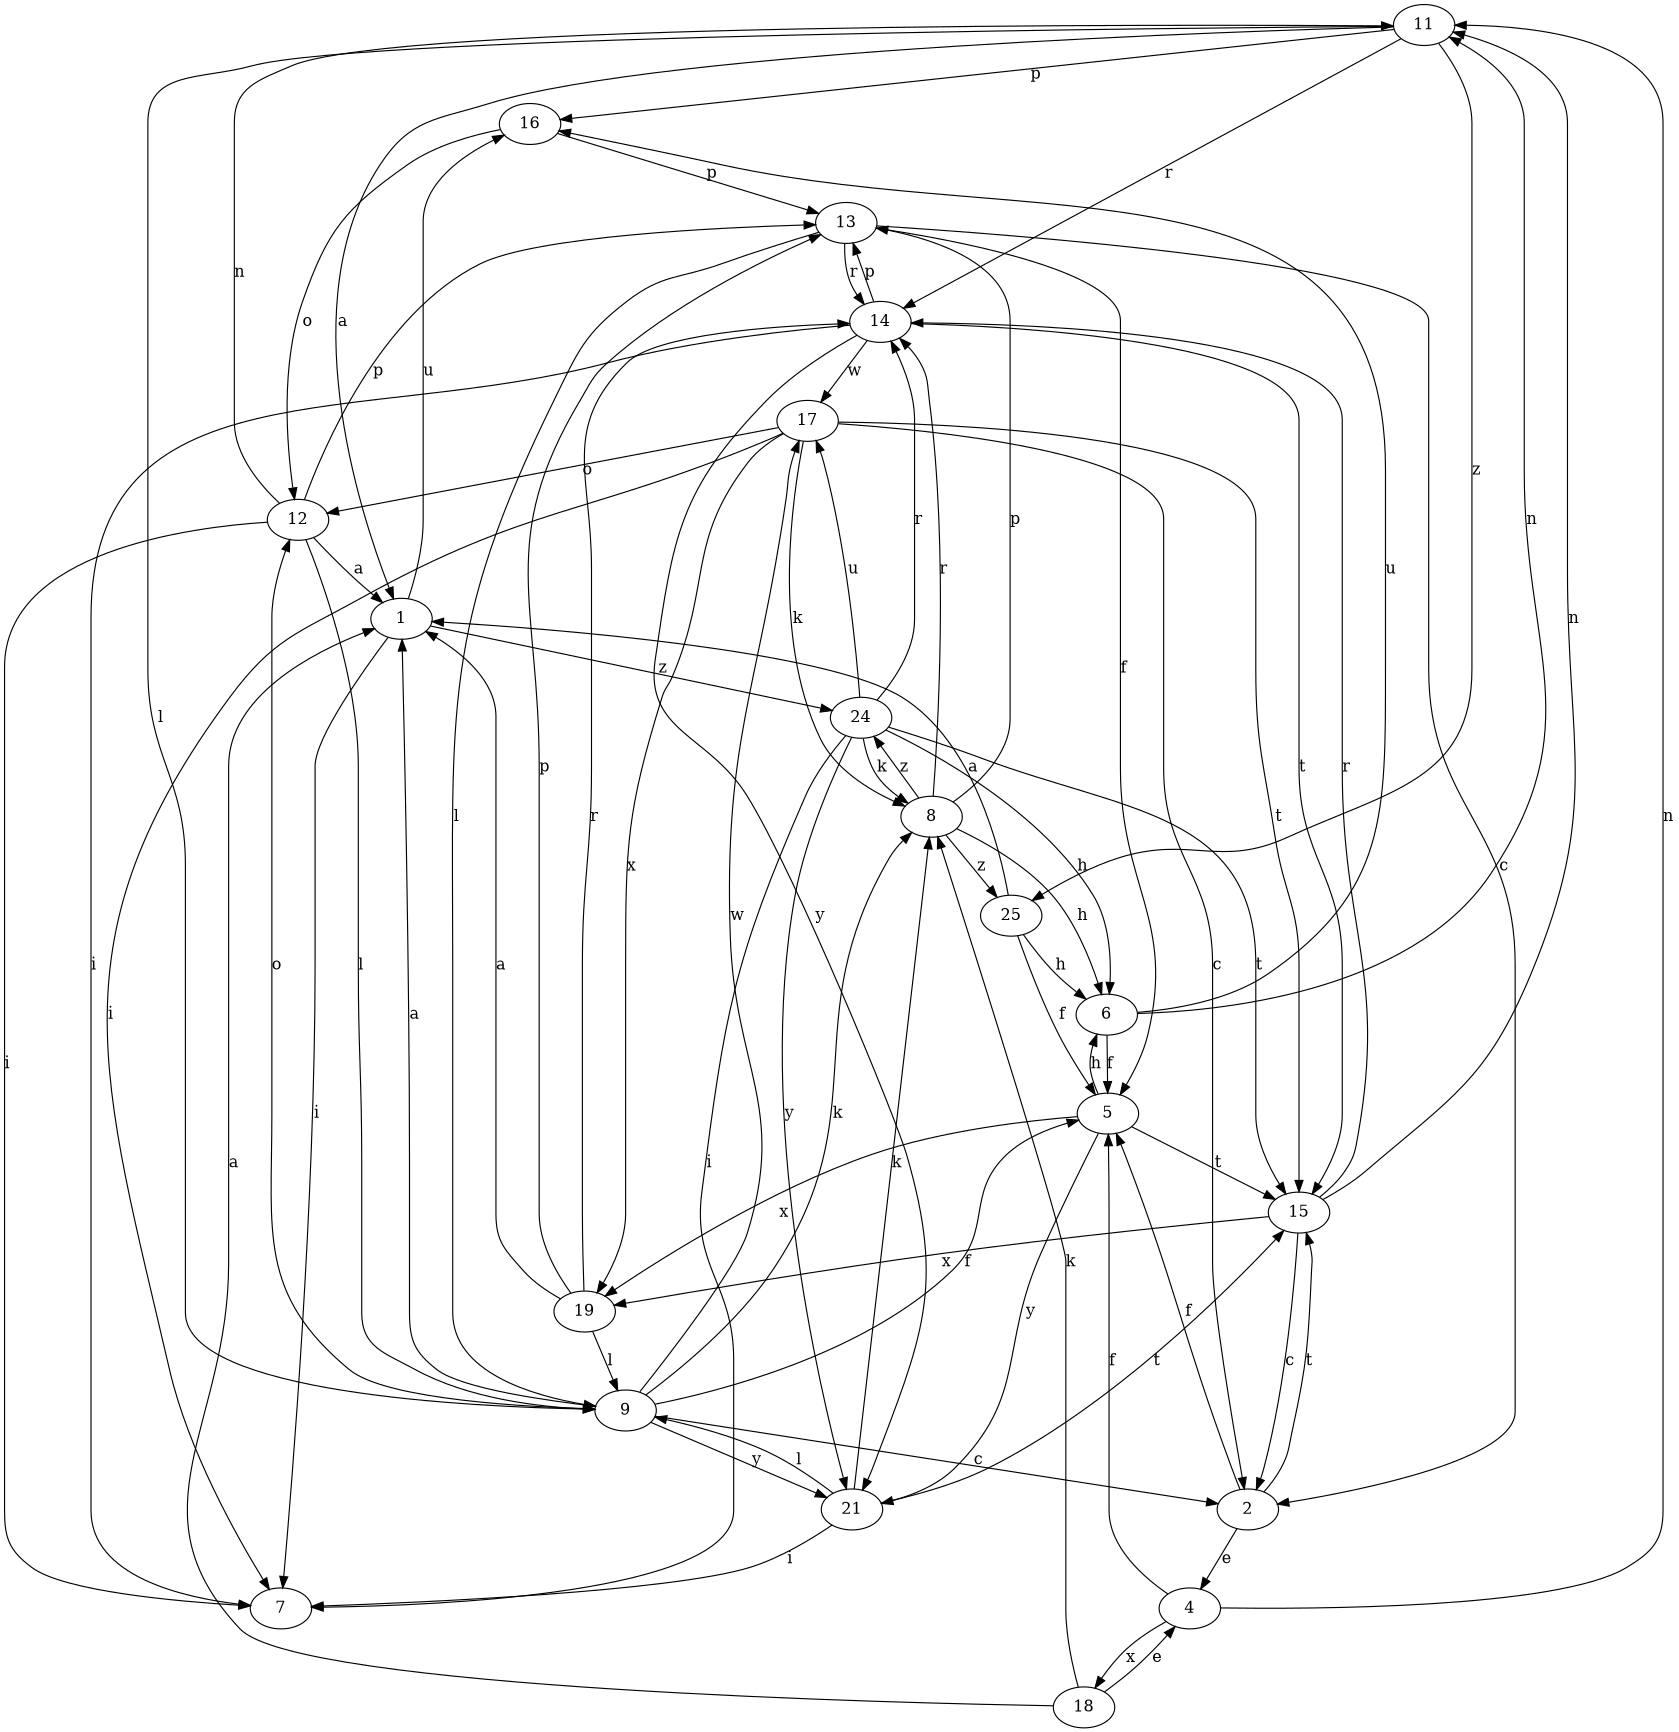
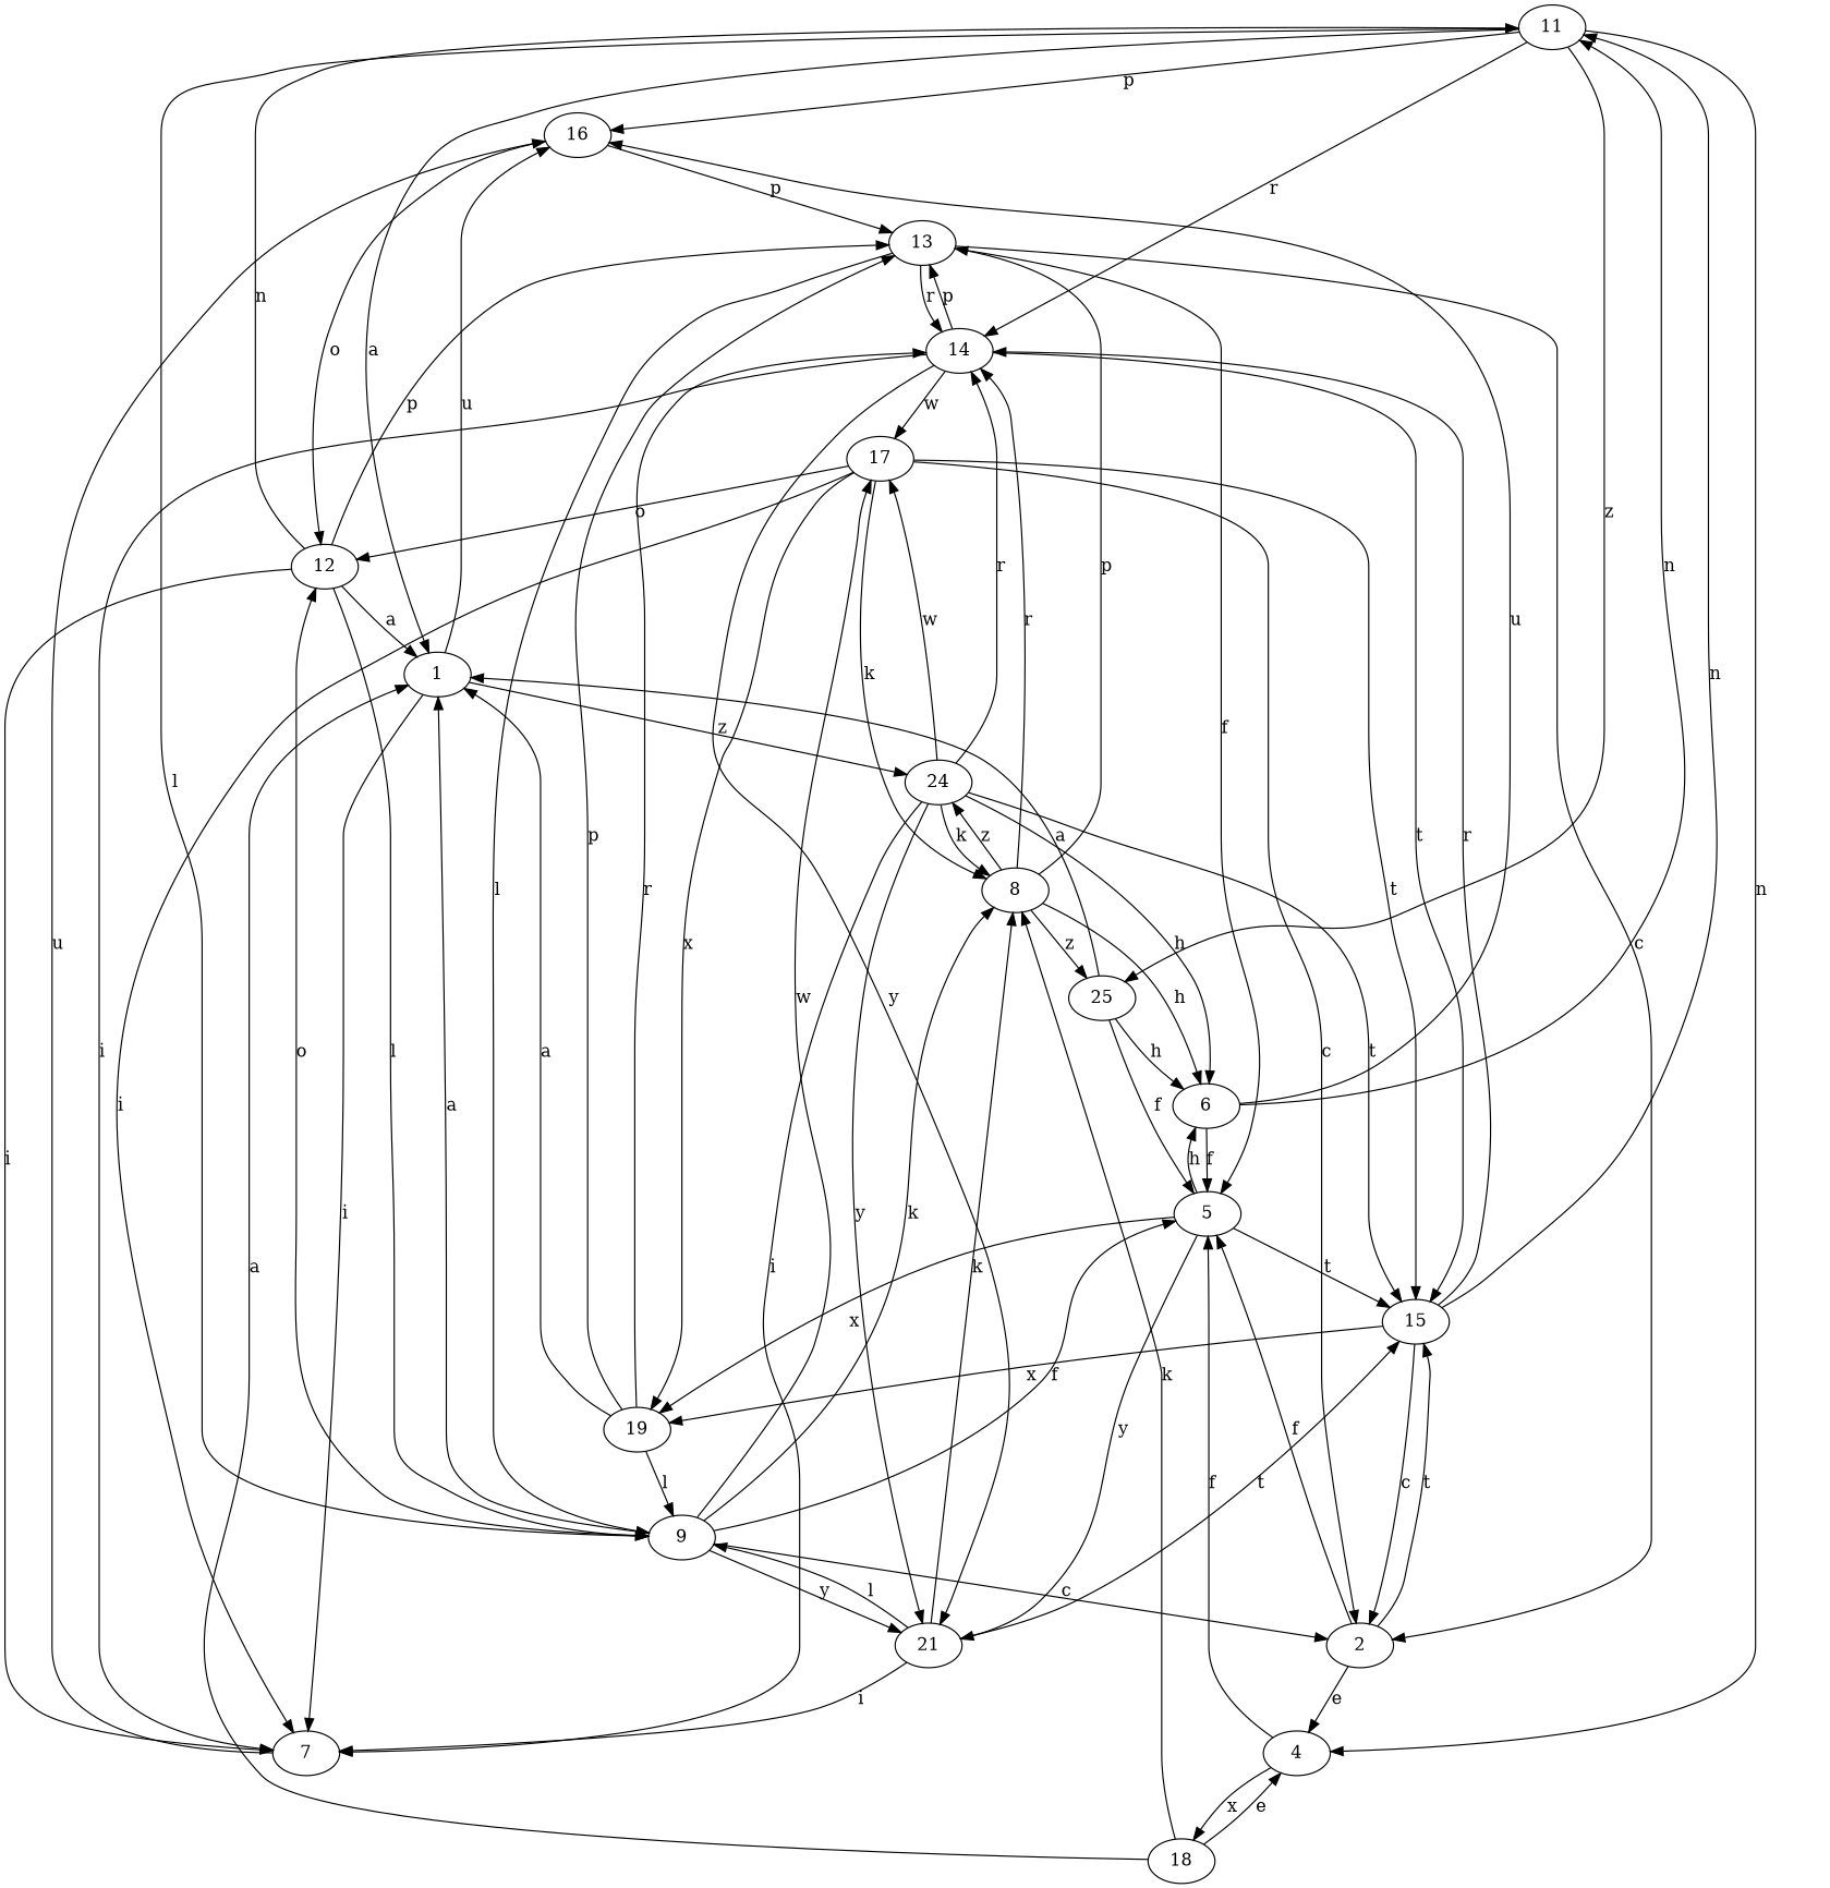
  strict digraph {
    11
    16
    1
    14
    25
    9
    13
    12
    7
    24
    15
    6
    n13 [label=21]
    8
    17
    2
    4
    5
    18
    19
    11 -> 16 [label=p]
    11 -> 1 [label=a]
    11 -> 14 [label=r]
    11 -> 25 [label=z]
    11 -> 9 [label=l]
    16 -> 13 [label=p]
    16 -> 12 [label=o]
    1 -> 16 [label=u]
    1 -> 7 [label=i]
    1 -> 24 [label=z]
    14 -> 13 [label=p]
    14 -> 7 [label=i]
    14 -> 15 [label=t]
    14 -> n13 [label=y]
    14 -> 17 [label=w]
    25 -> 1 [label=a]
    25 -> 6 [label=h]
    25 -> 5 [label=f]
    9 -> 1 [label=a]
    9 -> 12 [label=o]
    9 -> n13 [label=y]
    9 -> 8 [label=k]
    9 -> 17 [label=w]
    9 -> 2 [label=c]
    9 -> 5 [label=f]
    13 -> 14 [label=r]
    13 -> 9 [label=l]
    13 -> 2 [label=c]
    13 -> 5 [label=f]
    12 -> 11 [label=n]
    12 -> 1 [label=a]
    12 -> 9 [label=l]
    12 -> 13 [label=p]
    12 -> 7 [label=i]
+   7 -> 16 [label=u]
    24 -> 14 [label=r]
    24 -> 7 [label=i]
    24 -> 15 [label=t]
    24 -> 6 [label=h]
    24 -> n13 [label=y]
    24 -> 8 [label=k]
-   24 -> 17 [label=u]
+   24 -> 17 [label=w]
    15 -> 11 [label=n]
    15 -> 14 [label=r]
    15 -> 2 [label=c]
    15 -> 19 [label=x]
    6 -> 11 [label=n]
    6 -> 16 [label=u]
    6 -> 5 [label=f]
    n13 -> 9 [label=l]
    n13 -> 7 [label=i]
    n13 -> 15 [label=t]
    n13 -> 8 [label=k]
    8 -> 14 [label=r]
    8 -> 25 [label=z]
    8 -> 13 [label=p]
    8 -> 24 [label=z]
    8 -> 6 [label=h]
    17 -> 12 [label=o]
    17 -> 7 [label=i]
    17 -> 15 [label=t]
    17 -> 8 [label=k]
    17 -> 2 [label=c]
    17 -> 19 [label=x]
    2 -> 15 [label=t]
    2 -> 4 [label=e]
    2 -> 5 [label=f]
-   4 -> 11 [label=n]
+   11 -> 4 [label=n]
    4 -> 5 [label=f]
    4 -> 18 [label=x]
    5 -> 15 [label=t]
    5 -> 6 [label=h]
    5 -> n13 [label=y]
    5 -> 19 [label=x]
    18 -> 1 [label=a]
    18 -> 8 [label=k]
    18 -> 4 [label=e]
    19 -> 1 [label=a]
    19 -> 14 [label=r]
    19 -> 9 [label=l]
    19 -> 13 [label=p]
  }
